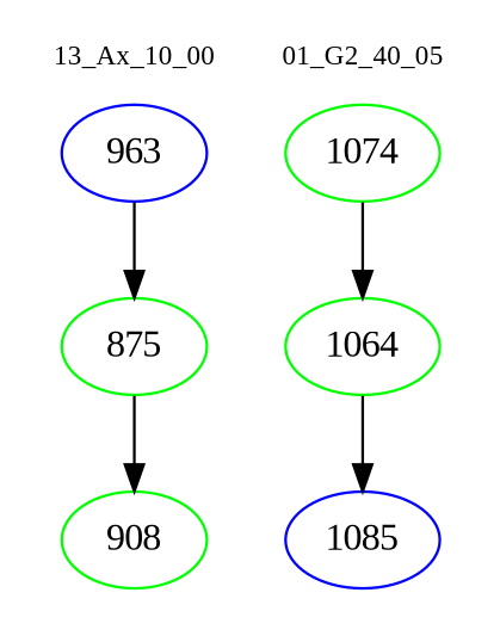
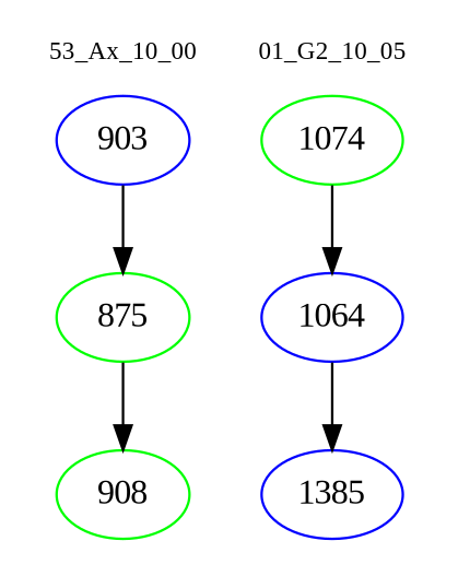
  digraph {
    fontname="Liberation Serif"
    node [color=green fontname="Liberation Serif"]
    edge [color=black fontname="Liberation Serif"]
-   n1 [color=blue label=963]
+   n1 [color=blue label=903]
    n2 [label=875]
    n3 [label=908]
    n4 [label=1074]
-   n5 [label=1064]
-   n6 [color=blue label=1085]
+   n5 [color=blue label=1064]
+   n6 [color=blue label=1385]
    subgraph cluster_1 {
      color=white
      fontsize=10
-     label="13_Ax_10_00"
+     label="53_Ax_10_00"
      n1
      n2
      n3
    }
    subgraph cluster_2 {
      color=white
      fontsize=10
-     label="01_G2_40_05"
+     label="01_G2_10_05"
      n4
      n5
      n6
    }
    n1 -> n2
    n2 -> n3
    n4 -> n5
    n5 -> n6
  }
